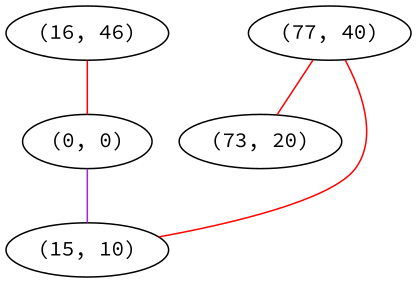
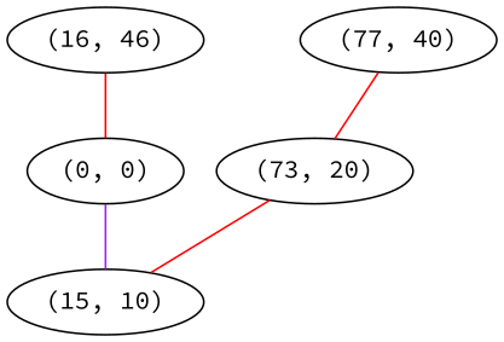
  graph {
    fontname="Source Code Pro"
    node [fontname="Source Code Pro"]
    edge [color=red fontname="Source Code Pro" weight=1]
    "(16, 46)"
    "(0, 0)"
    "(77, 40)"
    "(73, 20)"
    n5 [label="(15, 10)"]
    "(16, 46)" -- "(0, 0)"
    "(0, 0)" -- n5 [color=purple weight=4]
    "(77, 40)" -- "(73, 20)"
-   "(77, 40)" -- n5
+   "(73, 20)" -- n5
  }
